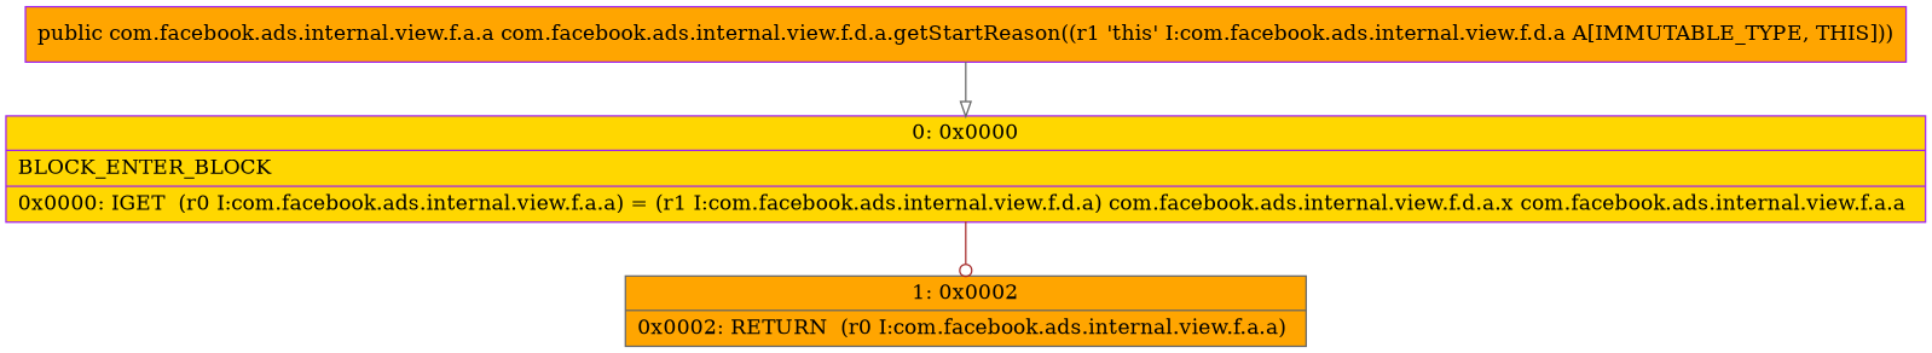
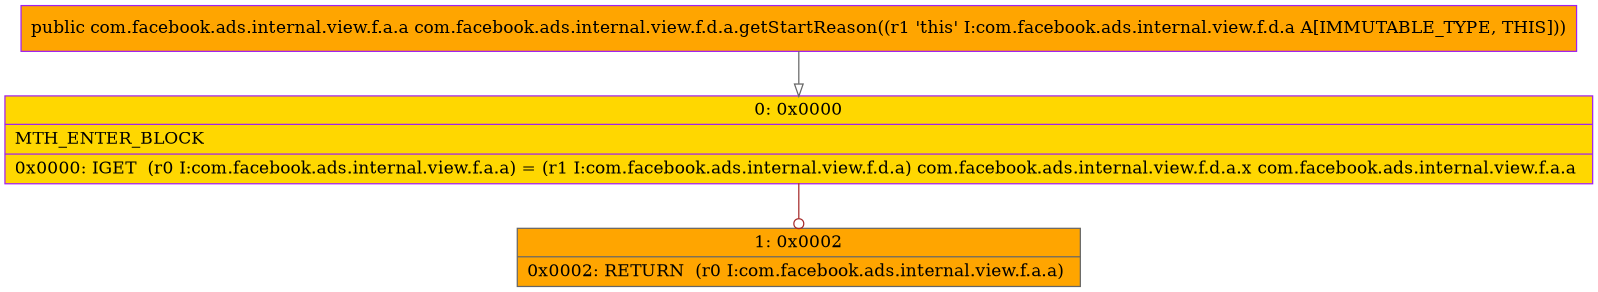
  digraph {
    fontname="DejaVu Serif"
    node [shape=record style=filled fillcolor=orange color=purple fontname="DejaVu Serif"]
    edge [fontname="DejaVu Serif"]
-   n1 [label="{0\:\ 0x0000|BLOCK_ENTER_BLOCK\l|0x0000: IGET  (r0 I:com.facebook.ads.internal.view.f.a.a) = (r1 I:com.facebook.ads.internal.view.f.d.a) com.facebook.ads.internal.view.f.d.a.x com.facebook.ads.internal.view.f.a.a \l}" fillcolor=gold]
+   n1 [label="{0\:\ 0x0000|MTH_ENTER_BLOCK\l|0x0000: IGET  (r0 I:com.facebook.ads.internal.view.f.a.a) = (r1 I:com.facebook.ads.internal.view.f.d.a) com.facebook.ads.internal.view.f.d.a.x com.facebook.ads.internal.view.f.a.a \l}" fillcolor=gold]
    n2 [label="{1\:\ 0x0002|0x0002: RETURN  (r0 I:com.facebook.ads.internal.view.f.a.a) \l}" color=gray40]
    n3 [label="{public com.facebook.ads.internal.view.f.a.a com.facebook.ads.internal.view.f.d.a.getStartReason((r1 'this' I:com.facebook.ads.internal.view.f.d.a A[IMMUTABLE_TYPE, THIS])) }"]
    n1 -> n2 [color=brown arrowhead=odot]
    n3 -> n1 [color=gray40 arrowhead=onormal]
  }
